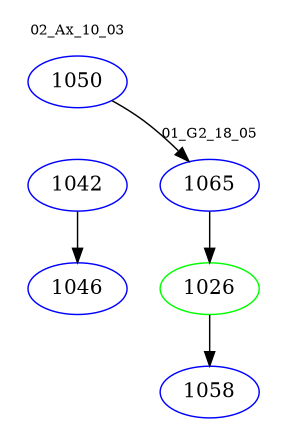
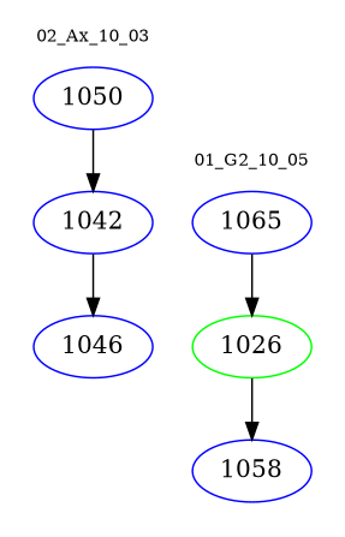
  digraph {
    node [color=blue]
    edge [color=black]
    n1 [label=1050]
    n2 [label=1042]
    n3 [label=1046]
    n4 [label=1065]
    n5 [color=green label=1026]
    n6 [label=1058]
    subgraph cluster_1 {
      color=white
      fontsize=10
      label="02_Ax_10_03"
      n1
      n2
      n3
    }
    subgraph cluster_2 {
      color=white
      fontsize=10
-     label="01_G2_18_05"
+     label="01_G2_10_05"
      n4
      n5
      n6
    }
-   n1 -> n4
+   n1 -> n2
    n2 -> n3
    n4 -> n5
    n5 -> n6
  }
